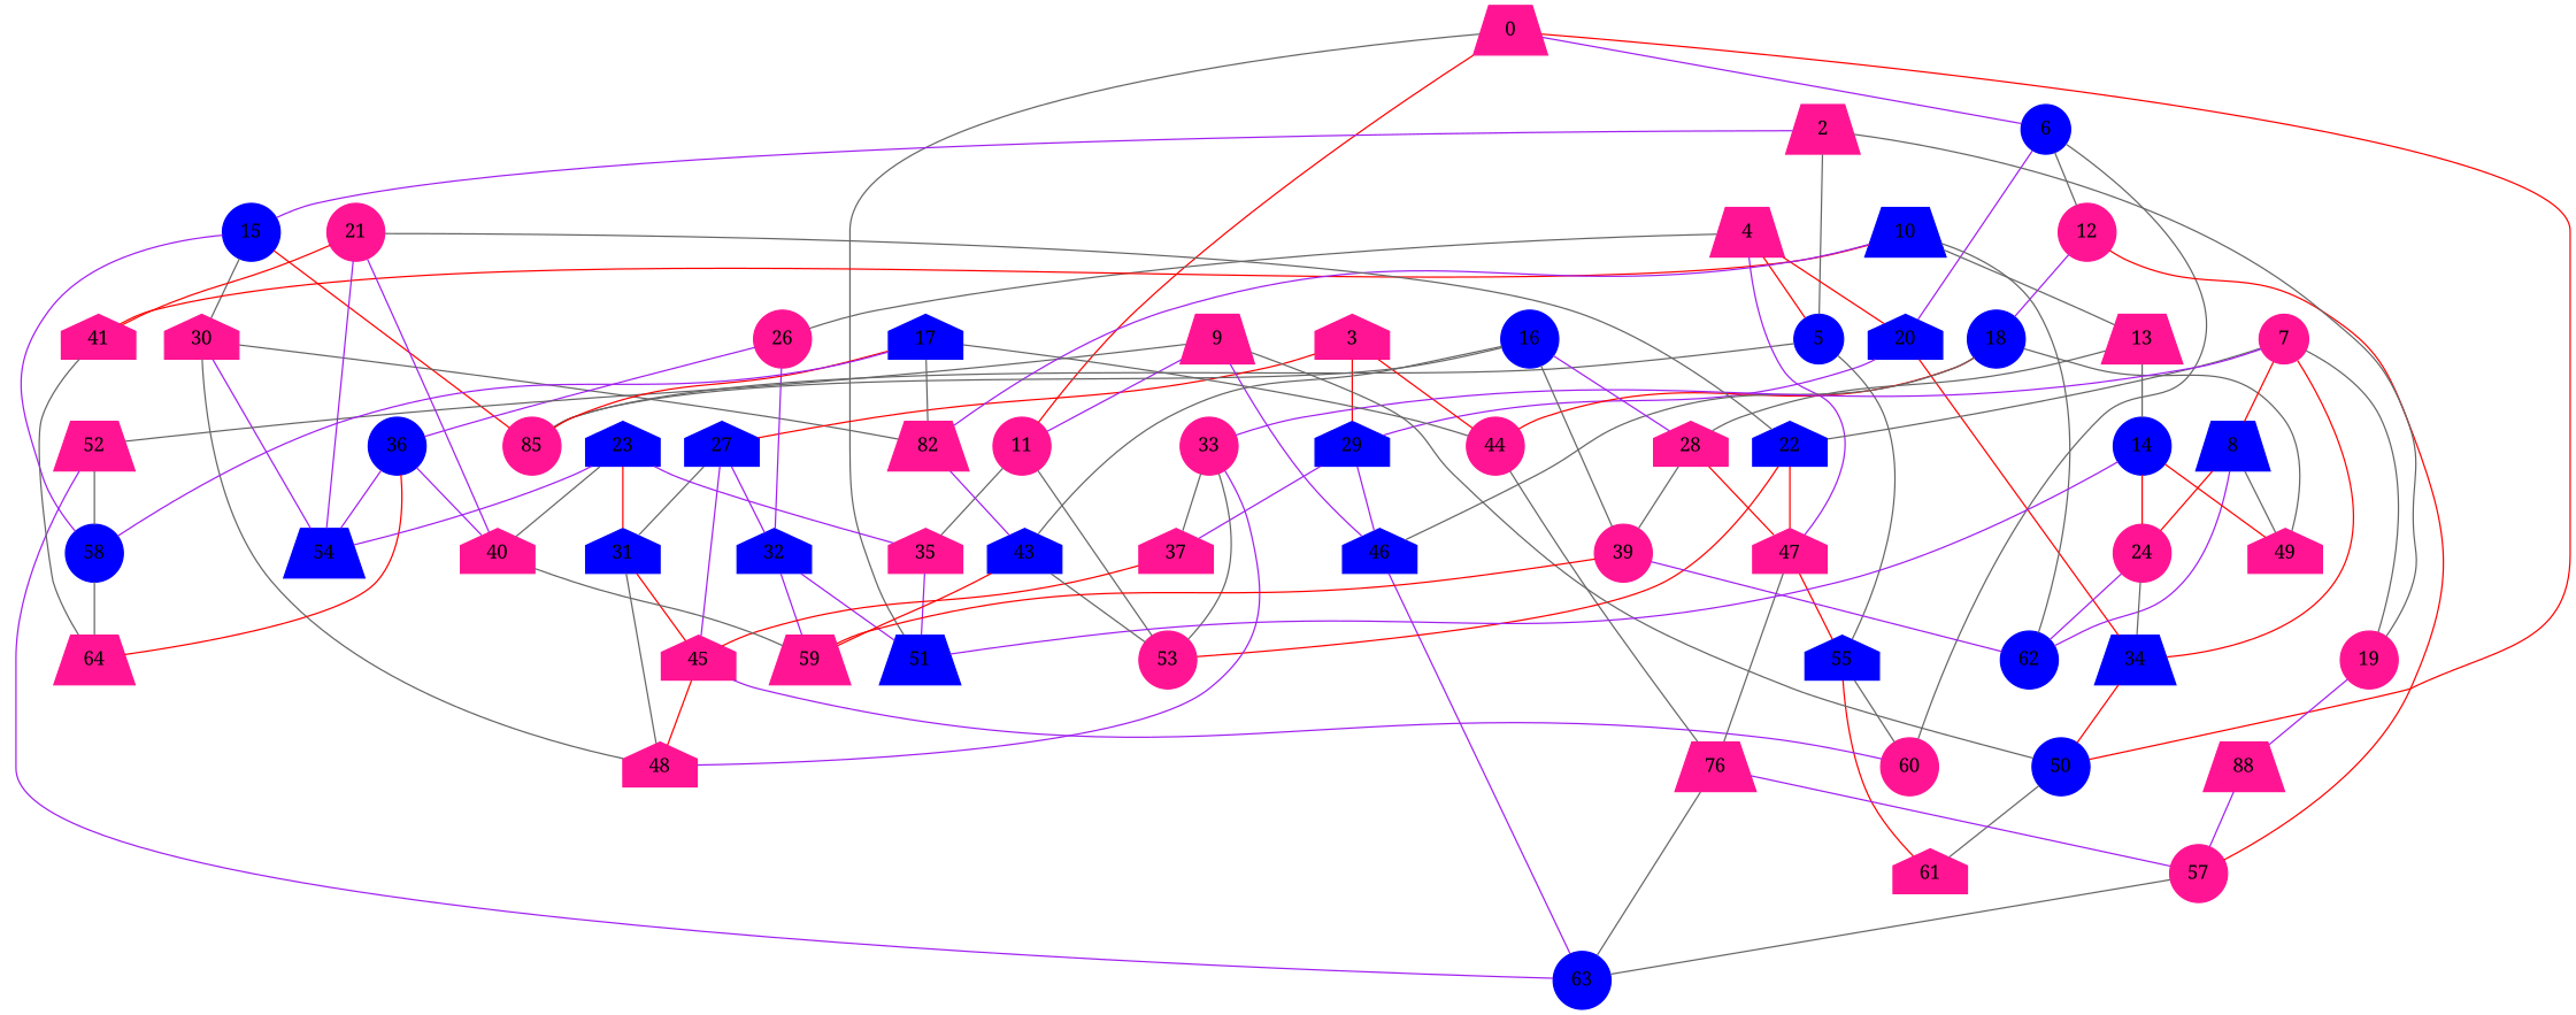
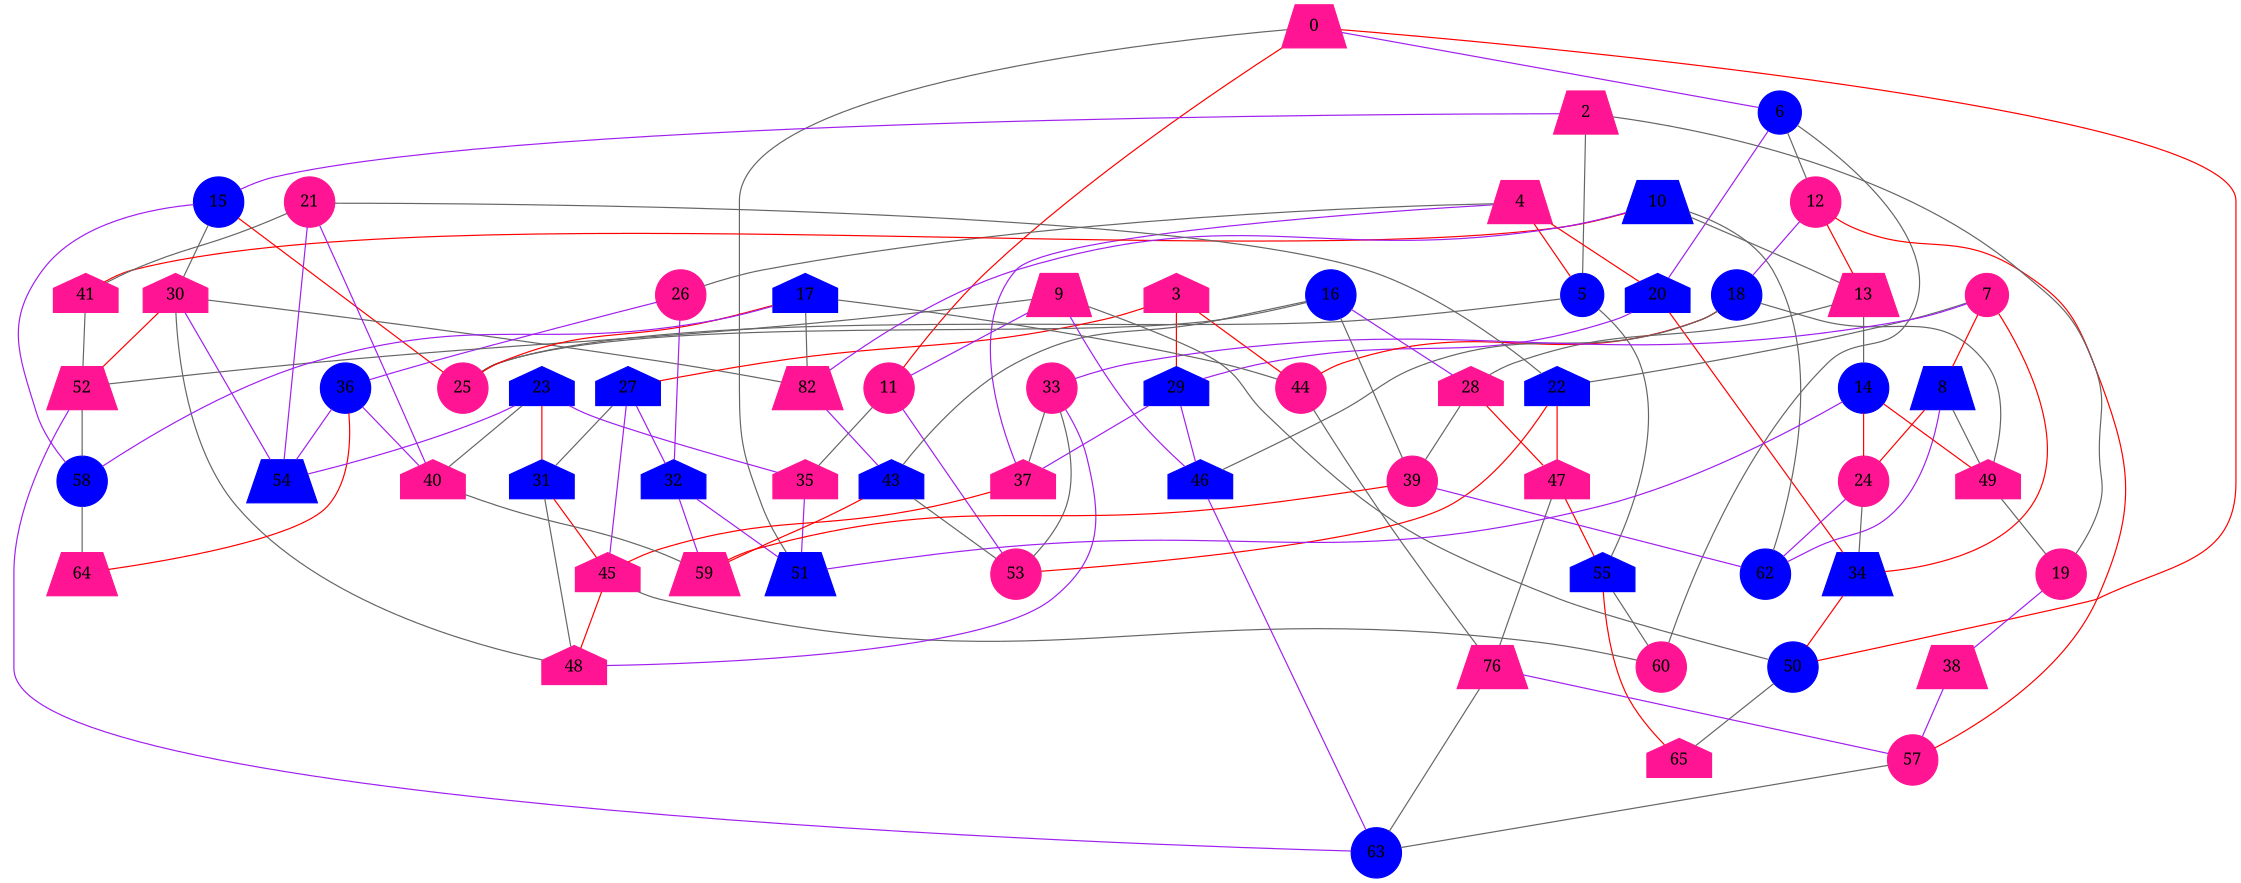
  graph {
    fontname="Noto Serif"
    node [color=deeppink fontname="Noto Serif" shape=circle style=filled]
    edge [color=gray40 fontname="Noto Serif"]
    n1 [label=0 shape=trapezium]
    6 [color=blue]
    11
    50 [color=blue]
    51 [color=blue shape=trapezium]
    60
    20 [color=blue shape=house]
    12
    35 [shape=house]
    53
-   61 [shape=house]
+   61 [shape=house label=65]
    2 [shape=trapezium]
    5 [color=blue]
    15 [color=blue]
    19
-   25 [label=85]
+   25
    55 [color=blue shape=house]
    30 [shape=house]
    58 [color=blue]
-   38 [shape=trapezium label=88]
+   38 [shape=trapezium]
    48 [shape=house]
    3 [shape=house]
    27 [color=blue shape=house]
    29 [color=blue shape=house]
    44
    31 [color=blue shape=house]
    32 [color=blue shape=house]
    45 [shape=house]
    37 [shape=house]
    46 [color=blue shape=house]
    n31 [label=76 shape=trapezium]
    4 [shape=trapezium]
    26
    34 [color=blue shape=trapezium]
    36 [color=blue]
    13 [shape=trapezium]
    18 [color=blue]
    57
    7
    8 [color=blue shape=trapezium]
    22 [color=blue shape=house]
    33
    24
    49 [shape=house]
    62 [color=blue]
    47 [shape=house]
    9 [shape=trapezium]
    52 [shape=trapezium]
    63 [color=blue]
    10 [color=blue shape=trapezium]
    41 [shape=house]
    n52 [label=82 shape=trapezium]
    14 [color=blue]
    28 [shape=house]
    64 [shape=trapezium]
    43 [color=blue shape=house]
    39
    54 [color=blue shape=trapezium]
    16 [color=blue]
    59 [shape=trapezium]
    17 [color=blue shape=house]
    21
    40 [shape=house]
    23 [color=blue shape=house]
    n1 -- 6 [color=purple]
    n1 -- 11 [color=red]
    n1 -- 50 [color=red]
    n1 -- 51
    6 -- 60
    6 -- 20 [color=purple]
    6 -- 12
    11 -- 35
-   11 -- 53
+   11 -- 53 [color=purple]
    50 -- 61
    20 -- 29 [color=purple]
    20 -- 34 [color=red]
+   12 -- 13 [color=red]
    12 -- 18 [color=purple]
    12 -- 57 [color=red]
    35 -- 51 [color=purple]
    2 -- 5
    2 -- 15 [color=purple]
    2 -- 19
    5 -- 25
    5 -- 55
    15 -- 25 [color=red]
    15 -- 30
    15 -- 58 [color=purple]
    19 -- 38 [color=purple]
    55 -- 60
    55 -- 61 [color=red]
    30 -- 48
+   30 -- 52 [color=red]
    30 -- n52
    30 -- 54 [color=purple]
    58 -- 64
    38 -- 57 [color=purple]
    3 -- 27 [color=red]
    3 -- 29 [color=red]
    3 -- 44 [color=red]
    27 -- 31
    27 -- 32 [color=purple]
    27 -- 45 [color=purple]
    29 -- 37 [color=purple]
    29 -- 46 [color=purple]
    44 -- n31
    31 -- 48
    31 -- 45 [color=red]
    32 -- 51 [color=purple]
    32 -- 59 [color=purple]
-   45 -- 60 [color=purple]
+   45 -- 60
    45 -- 48 [color=red]
    37 -- 45 [color=red]
    46 -- 63 [color=purple]
    n31 -- 57 [color=purple]
    n31 -- 63
    4 -- 20 [color=red]
    4 -- 5 [color=red]
-   4 -- 47 [color=purple]
+   4 -- 37 [color=purple]
    4 -- 26
    26 -- 32 [color=purple]
    26 -- 36 [color=purple]
    34 -- 50 [color=red]
    36 -- 64 [color=red]
    36 -- 54 [color=purple]
    36 -- 40 [color=purple]
    13 -- 14
    13 -- 28
    18 -- 44 [color=red]
    18 -- 46
    18 -- 49
    57 -- 63
-   7 -- 19
+   49 -- 19
    7 -- 34 [color=red]
    7 -- 8 [color=red]
    7 -- 22
    7 -- 33 [color=purple]
    8 -- 24 [color=red]
    8 -- 49
    8 -- 62 [color=purple]
    22 -- 53 [color=red]
    22 -- 47 [color=red]
    33 -- 53
    33 -- 48 [color=purple]
    33 -- 37
    24 -- 34
    24 -- 62 [color=purple]
    47 -- 55 [color=red]
    47 -- n31
    9 -- 11 [color=purple]
    9 -- 50
    9 -- 46 [color=purple]
    9 -- 52
    52 -- 58
    52 -- 63 [color=purple]
    10 -- 13
    10 -- 62
    10 -- 41 [color=red]
    10 -- n52 [color=purple]
-   41 -- 64
+   41 -- 52
    n52 -- 43 [color=purple]
    14 -- 51 [color=purple]
    14 -- 24 [color=red]
    14 -- 49 [color=red]
    28 -- 47 [color=red]
    28 -- 39
    43 -- 53
    43 -- 59 [color=red]
    39 -- 62 [color=purple]
    39 -- 59 [color=red]
    16 -- 25
    16 -- 28 [color=purple]
    16 -- 43
    16 -- 39
    17 -- 25 [color=red]
    17 -- 58 [color=purple]
    17 -- 44
    17 -- n52
    21 -- 22
-   21 -- 41 [color=red]
+   21 -- 41
    21 -- 54 [color=purple]
    21 -- 40 [color=purple]
    40 -- 59
    23 -- 35 [color=purple]
    23 -- 31 [color=red]
    23 -- 54 [color=purple]
    23 -- 40
  }
